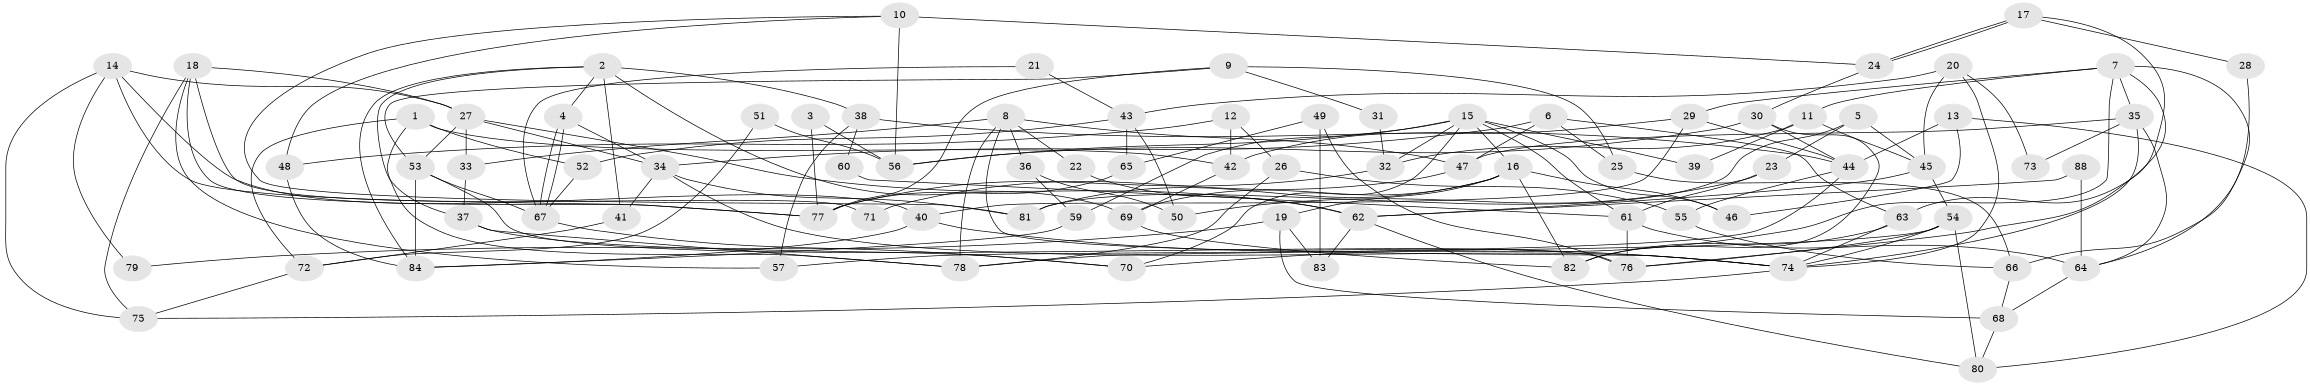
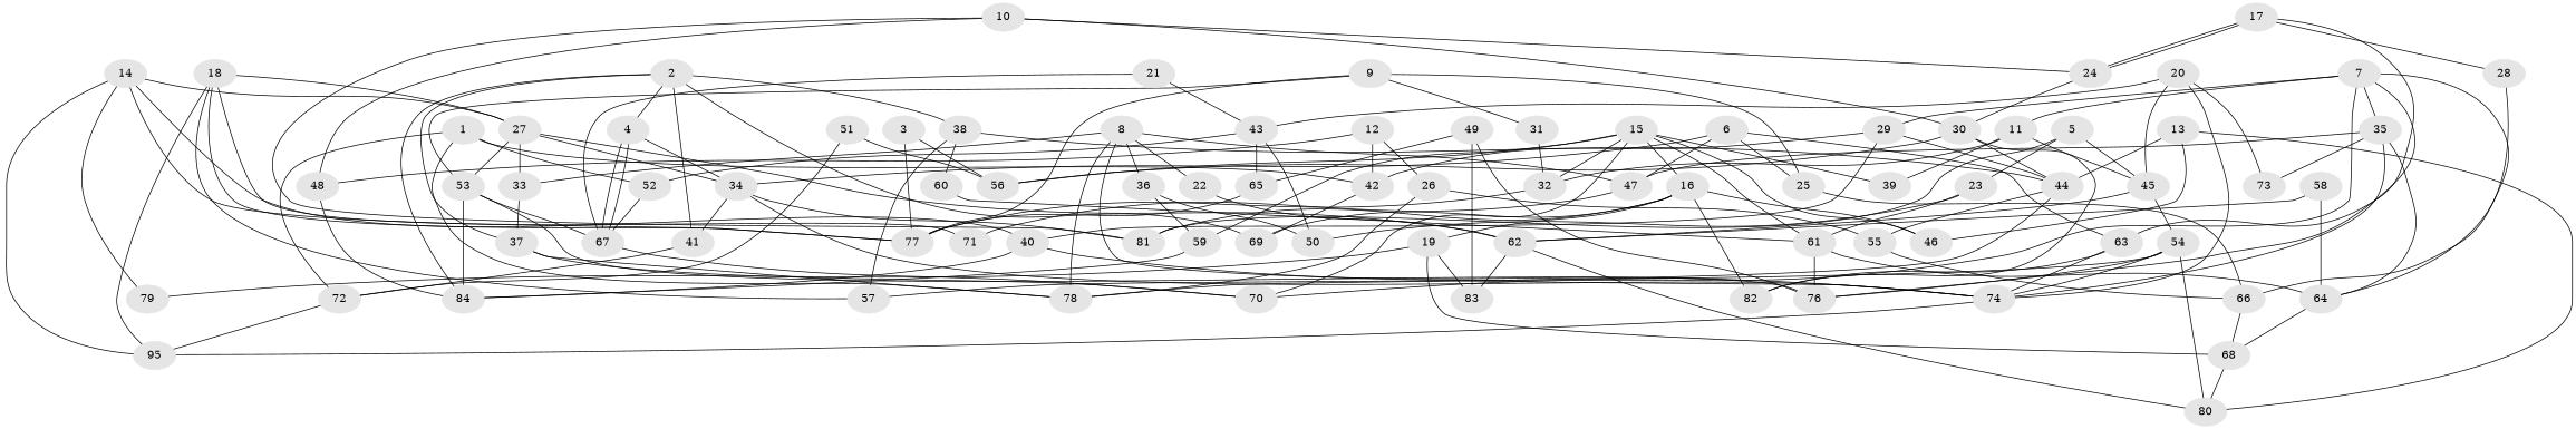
  graph {
    node [color=gray90 style=filled]
    1
    42
    52
    72
    78
    69
    67
-   75
+   75 [label=95]
    2
    4
    37
    38
    41
    84
    34
    70
    44
    57
    60
    82
    3
    56
    77
    81
    74
    5
    23
    45
    61
    50
    62
    54
    6
    25
    47
    63
    66
    71
    7
    11
    29
    35
    64
    76
    32
    39
    40
    73
    68
    8
    22
    36
    33
    31
    59
    9
    53
    10
    24
    30
    48
    12
    26
    55
    13
    46
    80
    14
    27
    79
    15
    16
    19
    83
    17
    28
    18
    20
    43
    65
    21
    49
    51
-   58 [label=88]
+   58
    1 -- 42
    1 -- 52
    1 -- 72
    1 -- 78
    42 -- 69
    52 -- 67
    72 -- 75
-   69 -- 82
    67 -- 70
    2 -- 69
    2 -- 4
    2 -- 37
    2 -- 38
    2 -- 41
    2 -- 84
    4 -- 67
    4 -- 67
    4 -- 34
    37 -- 78
    37 -- 70
    38 -- 44
    38 -- 57
    38 -- 60
    41 -- 72
    34 -- 41
    34 -- 81
    34 -- 74
    44 -- 78
    44 -- 55
    60 -- 61
    3 -- 56
    3 -- 77
    74 -- 75
    5 -- 81
    5 -- 23
    5 -- 45
    23 -- 61
    23 -- 50
    45 -- 62
    45 -- 54
    61 -- 64
    61 -- 76
    62 -- 80
    62 -- 83
    54 -- 57
    54 -- 74
    54 -- 76
    54 -- 80
    6 -- 34
    6 -- 25
    6 -- 47
    6 -- 63
    25 -- 66
    47 -- 71
    63 -- 82
    63 -- 74
    66 -- 68
    7 -- 70
    7 -- 11
    7 -- 29
    7 -- 35
    7 -- 64
    7 -- 76
    11 -- 45
    11 -- 32
    11 -- 39
    29 -- 42
    29 -- 44
    29 -- 40
    35 -- 74
    35 -- 47
    35 -- 64
    35 -- 73
    64 -- 68
    32 -- 77
    40 -- 84
    40 -- 74
    68 -- 80
    8 -- 78
    8 -- 74
    8 -- 47
    8 -- 22
    8 -- 36
    8 -- 33
    22 -- 62
    36 -- 50
    36 -- 59
    33 -- 37
    31 -- 32
    59 -- 84
    9 -- 77
    9 -- 25
    9 -- 31
    9 -- 53
    53 -- 67
    53 -- 84
    53 -- 76
    10 -- 81
    10 -- 24
-   10 -- 56
+   10 -- 30
    10 -- 48
    24 -- 30
    30 -- 44
    30 -- 82
    30 -- 56
    48 -- 84
    12 -- 42
    12 -- 48
    12 -- 26
    26 -- 78
    26 -- 55
    55 -- 66
    13 -- 44
    13 -- 46
    13 -- 80
    14 -- 75
    14 -- 77
    14 -- 40
    14 -- 27
    14 -- 79
    27 -- 34
    27 -- 62
    27 -- 33
    27 -- 53
    15 -- 70
    15 -- 56
    15 -- 61
    15 -- 32
    15 -- 39
    15 -- 59
    15 -- 46
    15 -- 16
    16 -- 69
    16 -- 82
    16 -- 81
    16 -- 46
    16 -- 19
    19 -- 68
    19 -- 79
    19 -- 83
    17 -- 63
    17 -- 24
    17 -- 24
    17 -- 28
    28 -- 66
    18 -- 75
    18 -- 57
    18 -- 77
    18 -- 71
    18 -- 27
    20 -- 74
    20 -- 45
    20 -- 73
    20 -- 43
    43 -- 52
    43 -- 50
    43 -- 65
    65 -- 77
    21 -- 67
    21 -- 43
    49 -- 76
    49 -- 83
    49 -- 65
    51 -- 72
    51 -- 56
    58 -- 62
    58 -- 64
  }
